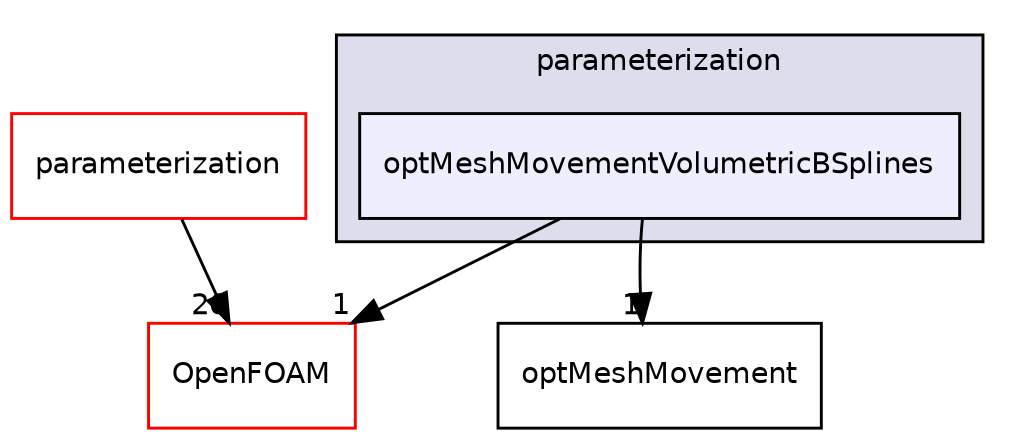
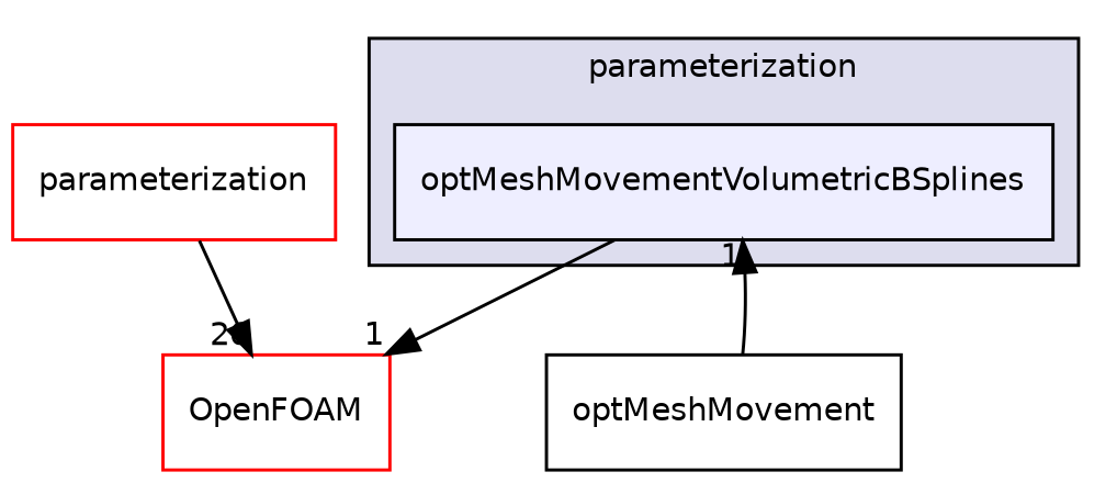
  digraph {
    compound=true
    node [fontname=Helvetica fontsize=10 shape=box]
    edge [headlabel=1 labeldistance=1.5 labelfontname=Helvetica labelfontsize=10]
    n1 [fillcolor="#eeeeff" label=optMeshMovementVolumetricBSplines pencolor=black style=filled]
    n2 [color=red label=OpenFOAM]
    n3 [label=optMeshMovement]
    n4 [color=red label=parameterization]
    subgraph cluster_1 {
      bgcolor="#ddddee"
      fontname=Helvetica
      fontsize=10
      label=parameterization
      pencolor=black
      n1
    }
    n1 -> n2
-   n1 -> n3
+   n3 -> n1
    n4 -> n2 [headlabel=26]
  }
